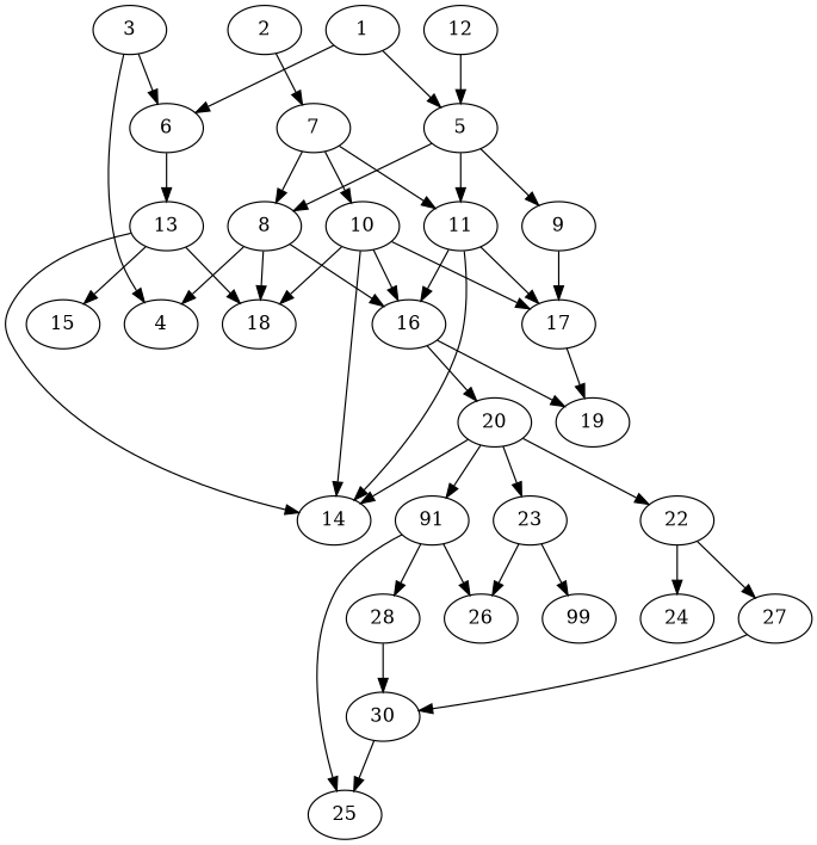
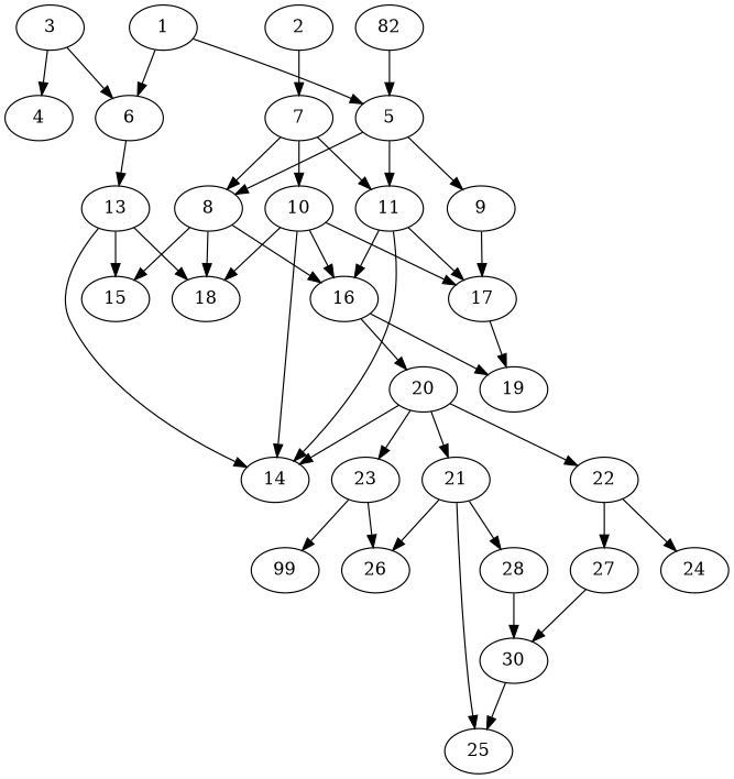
  digraph {
    node [alpha=0.11]
    1 [alpha=0.19 expect_size=39575552]
    5 [alpha=0.09 expect_size=13353984]
    6 [expect_size=17722368]
    8 [alpha=0.01 expect_size=18434048]
    9 [alpha=0.13 expect_size=39699456]
    11 [expect_size=18879488]
    13 [alpha=0.10 expect_size=7712768]
    15 [alpha=0.04 expect_size=51935232]
    16 [alpha=0.19 expect_size=26117120]
    18 [alpha=0.16 expect_size=41105408]
    17 [alpha=0.16 expect_size=51691520]
    14 [alpha=0.19 expect_size=23317504]
-   12 [alpha=0.15 expect_size=16235520]
+   12 [alpha=0.15 expect_size=16235520 label=82]
    2 [alpha=0.16 expect_size=26918912]
    7 [alpha=0.16 expect_size=47519744]
    10 [expect_size=41284608]
    3 [alpha=0.07 expect_size=23579648]
    4 [alpha=0.12 expect_size=19759104]
    20 [alpha=0.12 expect_size=26987520]
    19 [expect_size=43660288]
-   21 [alpha=0.07 expect_size=52018176 label=91]
+   21 [alpha=0.07 expect_size=52018176]
    22 [alpha=0.12 expect_size=30259200]
    23 [alpha=0.04 expect_size=19444736]
    25 [alpha=0.04 expect_size=40355840]
    26 [expect_size=49286144]
    28 [alpha=0.06 expect_size=36617216]
    24 [alpha=0.02 expect_size=42484736]
    27 [alpha=0.16 expect_size=46629888]
    n29 [alpha=0.12 expect_size=26123264 label=99]
    30 [alpha=0.12 expect_size=5352448]
    1 -> 5
    1 -> 6
    5 -> 8
    5 -> 9
    5 -> 11
    6 -> 13
-   8 -> 4
+   8 -> 15
    8 -> 16
    8 -> 18
    9 -> 17
    11 -> 16
    11 -> 17
    11 -> 14
    13 -> 15
    13 -> 18
    13 -> 14
    16 -> 20
    16 -> 19
    17 -> 19
    12 -> 5
    2 -> 7
    7 -> 8
    7 -> 11
    7 -> 10
    10 -> 16
    10 -> 18
    10 -> 17
    10 -> 14
    3 -> 6
    3 -> 4
    20 -> 14
    20 -> 21
    20 -> 22
    20 -> 23
    21 -> 25
    21 -> 26
    21 -> 28
    22 -> 24
    22 -> 27
    23 -> 26
    23 -> n29
    28 -> 30
    27 -> 30
    30 -> 25
  }
